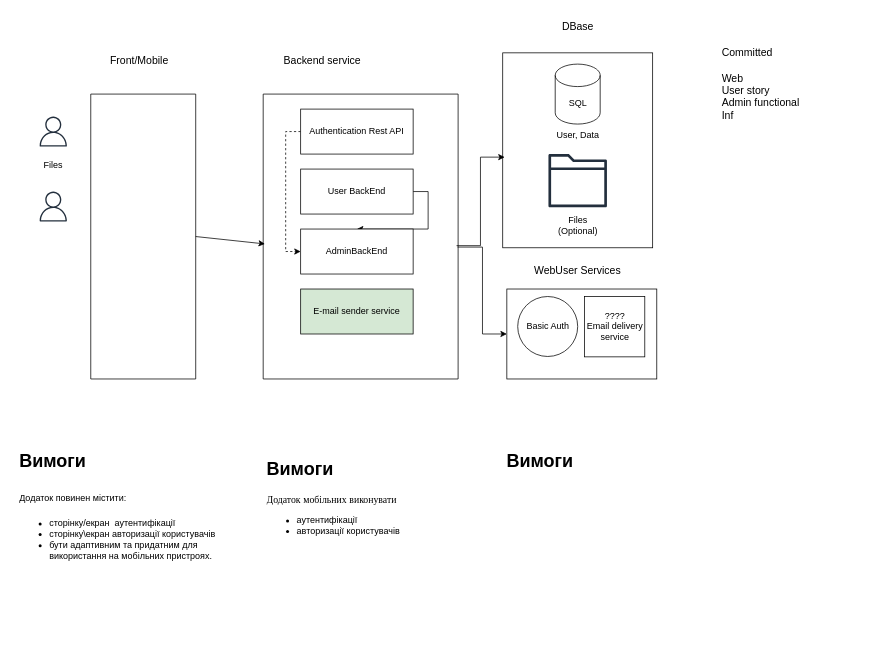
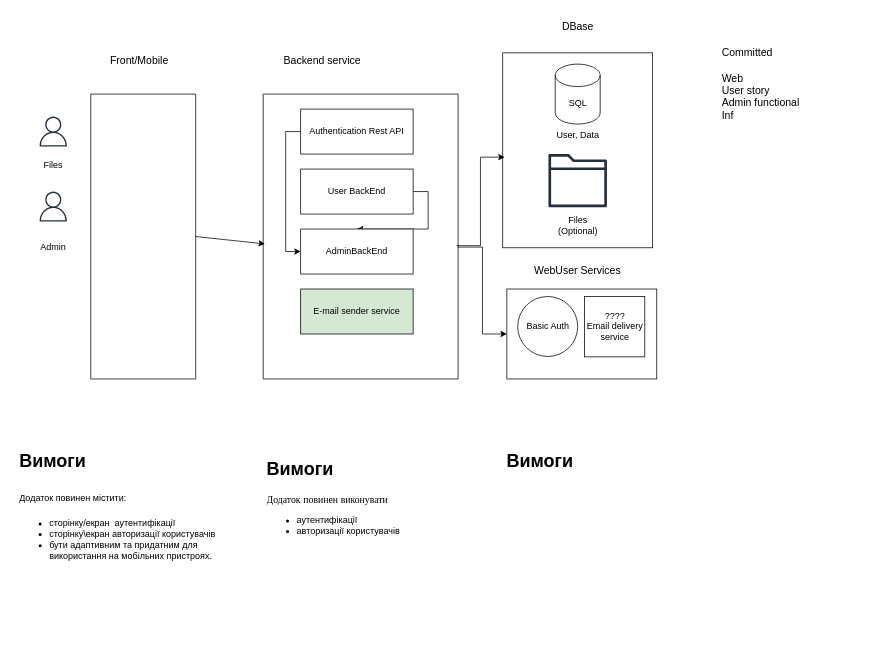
  <mxCell id="0" />
  <mxCell id="1" parent="0" />
  <mxCell id="2" value="&lt;font style=&quot;font-size: 14px;&quot;&gt;Front/Mobile&lt;/font&gt;" style="text;html=1;strokeColor=none;fillColor=none;align=center;verticalAlign=middle;whiteSpace=wrap;rounded=0;" parent="1" vertex="1"><mxGeometry x="130" y="65" width="110" height="30" as="geometry" /></mxCell>
  <mxCell id="3" value="&lt;font style=&quot;font-size: 14px;&quot;&gt;Backend service&lt;/font&gt;" style="text;html=1;strokeColor=none;fillColor=none;align=center;verticalAlign=middle;whiteSpace=wrap;rounded=0;" parent="1" vertex="1"><mxGeometry x="374" y="65" width="110" height="30" as="geometry" /></mxCell>
  <mxCell id="4" value="" style="rounded=0;whiteSpace=wrap;html=1;" parent="1" vertex="1"><mxGeometry x="669.5" y="70" width="200" height="260" as="geometry" /></mxCell>
  <mxCell id="5" value="&lt;font style=&quot;font-size: 14px;&quot;&gt;DBase&lt;/font&gt;" style="text;html=1;strokeColor=none;fillColor=none;align=center;verticalAlign=middle;whiteSpace=wrap;rounded=0;" parent="1" vertex="1"><mxGeometry x="714.5" y="20" width="110" height="30" as="geometry" /></mxCell>
  <mxCell id="6" value="" style="sketch=0;outlineConnect=0;fontColor=#232F3E;gradientColor=none;fillColor=#232F3D;strokeColor=none;dashed=0;verticalLabelPosition=bottom;verticalAlign=top;align=center;html=1;fontSize=12;fontStyle=0;aspect=fixed;pointerEvents=1;shape=mxgraph.aws4.user;" parent="1" vertex="1"><mxGeometry x="50" y="155" width="40" height="40" as="geometry" /></mxCell>
  <mxCell id="7" value="Files" style="text;html=1;strokeColor=none;fillColor=none;align=center;verticalAlign=middle;whiteSpace=wrap;rounded=0;" parent="1" vertex="1"><mxGeometry x="40" y="205" width="60" height="30" as="geometry" /></mxCell>
  <mxCell id="8" value="" style="sketch=0;outlineConnect=0;fontColor=#232F3E;gradientColor=none;fillColor=#232F3D;strokeColor=none;dashed=0;verticalLabelPosition=bottom;verticalAlign=top;align=center;html=1;fontSize=12;fontStyle=0;aspect=fixed;pointerEvents=1;shape=mxgraph.aws4.user;" parent="1" vertex="1"><mxGeometry x="50" y="255" width="40" height="40" as="geometry" /></mxCell>
+ <mxCell id="9" value="Admin" style="text;html=1;strokeColor=none;fillColor=none;align=center;verticalAlign=middle;whiteSpace=wrap;rounded=0;" parent="1" vertex="1"><mxGeometry x="40" y="315" width="60" height="30" as="geometry" /></mxCell>
  <mxCell id="10" value="" style="swimlane;startSize=0;" parent="1" vertex="1"><mxGeometry x="120" y="125" width="140" height="380" as="geometry" /></mxCell>
  <mxCell id="11" value="" style="swimlane;startSize=0;" parent="1" vertex="1"><mxGeometry x="350" y="125" width="260" height="380" as="geometry"><mxRectangle x="309" y="140" width="50" height="40" as="alternateBounds" /></mxGeometry></mxCell>
- <mxCell id="12" style="edgeStyle=orthogonalEdgeStyle;rounded=0;orthogonalLoop=1;jettySize=auto;html=1;exitX=0;exitY=0.5;exitDx=0;exitDy=0;entryX=0;entryY=0.5;entryDx=0;entryDy=0;dashed=1;" parent="11" source="13" target="16" edge="1"><mxGeometry relative="1" as="geometry" /></mxCell>
+ <mxCell id="12" style="edgeStyle=orthogonalEdgeStyle;rounded=0;orthogonalLoop=1;jettySize=auto;html=1;exitX=0;exitY=0.5;exitDx=0;exitDy=0;entryX=0;entryY=0.5;entryDx=0;entryDy=0;" parent="11" source="13" target="16" edge="1"><mxGeometry relative="1" as="geometry" /></mxCell>
  <mxCell id="13" value="Authentication Rest API" style="rounded=0;whiteSpace=wrap;html=1;" parent="11" vertex="1"><mxGeometry x="50" y="20" width="150" height="60" as="geometry" /></mxCell>
  <mxCell id="14" style="edgeStyle=orthogonalEdgeStyle;rounded=0;orthogonalLoop=1;jettySize=auto;html=1;exitX=1;exitY=0.5;exitDx=0;exitDy=0;" parent="11" source="15" target="16" edge="1"><mxGeometry relative="1" as="geometry" /></mxCell>
  <mxCell id="15" value="User BackEnd" style="rounded=0;whiteSpace=wrap;html=1;" parent="11" vertex="1"><mxGeometry x="50" y="100" width="150" height="60" as="geometry" /></mxCell>
  <mxCell id="16" value="AdminBackEnd" style="rounded=0;whiteSpace=wrap;html=1;" parent="11" vertex="1"><mxGeometry x="50" y="180" width="150" height="60" as="geometry" /></mxCell>
  <mxCell id="17" value="E-mail sender service" style="rounded=0;whiteSpace=wrap;html=1;fillColor=#d5e8d4;" parent="11" vertex="1"><mxGeometry x="50" y="260" width="150" height="60" as="geometry" /></mxCell>
  <mxCell id="18" value="" style="endArrow=classic;html=1;rounded=0;exitX=1;exitY=0.5;exitDx=0;exitDy=0;entryX=0.009;entryY=0.526;entryDx=0;entryDy=0;entryPerimeter=0;" parent="1" source="10" target="11" edge="1"><mxGeometry width="50" height="50" relative="1" as="geometry"><mxPoint x="500" y="315" as="sourcePoint" /><mxPoint x="330" y="260" as="targetPoint" /></mxGeometry></mxCell>
  <mxCell id="19" value="SQL" style="shape=cylinder3;whiteSpace=wrap;html=1;boundedLbl=1;backgroundOutline=1;size=15;" parent="1" vertex="1"><mxGeometry x="739.5" y="85" width="60" height="80" as="geometry" /></mxCell>
  <mxCell id="20" value="User, Data" style="text;html=1;strokeColor=none;fillColor=none;align=center;verticalAlign=middle;whiteSpace=wrap;rounded=0;" parent="1" vertex="1"><mxGeometry x="739.5" y="165" width="60" height="30" as="geometry" /></mxCell>
  <mxCell id="21" value="" style="sketch=0;outlineConnect=0;fontColor=#232F3E;gradientColor=none;fillColor=#232F3D;strokeColor=none;dashed=0;verticalLabelPosition=bottom;verticalAlign=top;align=center;html=1;fontSize=12;fontStyle=0;aspect=fixed;pointerEvents=1;shape=mxgraph.aws4.folder;" parent="1" vertex="1"><mxGeometry x="730.5" y="205" width="78" height="71" as="geometry" /></mxCell>
  <mxCell id="22" value="Files (Optional)" style="text;html=1;strokeColor=none;fillColor=none;align=center;verticalAlign=middle;whiteSpace=wrap;rounded=0;" parent="1" vertex="1"><mxGeometry x="739.5" y="285" width="60" height="30" as="geometry" /></mxCell>
  <mxCell id="23" value="&lt;h1&gt;Вимоги&lt;/h1&gt;&lt;h1&gt;&lt;span style=&quot;font-size: 12px; font-weight: normal;&quot;&gt;Додаток повинен містити:&lt;/span&gt;&lt;/h1&gt;&lt;ul&gt;&lt;li&gt;сторінку/екран &amp;nbsp;аутентифікації&amp;nbsp;&lt;br&gt;&lt;/li&gt;&lt;li&gt;сторінку\екран авторизації користувачів&amp;nbsp;&lt;br&gt;&lt;/li&gt;&lt;li&gt;бути адаптивним та придатним для використання на мобільних пристроях.&lt;br&gt;&lt;/li&gt;&lt;/ul&gt;&lt;p&gt;&lt;/p&gt;" style="text;html=1;strokeColor=none;fillColor=none;spacing=5;spacingTop=-20;whiteSpace=wrap;overflow=hidden;rounded=0;" parent="1" vertex="1"><mxGeometry y="595" width="290" height="180" as="geometry" x="20" /></mxCell>
- <mxCell id="24" value="&lt;h1&gt;Вимоги&lt;/h1&gt;&lt;p style=&quot;margin: 0px; font-style: normal; font-variant-caps: normal; font-stretch: normal; font-size: 13px; line-height: normal; font-family: &amp;quot;Helvetica Neue&amp;quot;; font-size-adjust: none; font-kerning: auto; font-variant-alternates: normal; font-variant-ligatures: normal; font-variant-numeric: normal; font-variant-east-asian: normal; font-variant-position: normal; font-feature-settings: normal; font-optical-sizing: auto; font-variation-settings: normal;&quot;&gt;Додаток мобільних виконувати&amp;nbsp;&lt;/p&gt;&lt;p style=&quot;margin: 0px; font-style: normal; font-variant-caps: normal; font-stretch: normal; font-size: 13px; line-height: normal; font-family: &amp;quot;Helvetica Neue&amp;quot;; font-size-adjust: none; font-kerning: auto; font-variant-alternates: normal; font-variant-ligatures: normal; font-variant-numeric: normal; font-variant-east-asian: normal; font-variant-position: normal; font-feature-settings: normal; font-optical-sizing: auto; font-variation-settings: normal;&quot;&gt;&lt;/p&gt;&lt;ul&gt;&lt;li&gt;аутентифікації&lt;br&gt;&lt;/li&gt;&lt;li&gt;авторизації користувачів&amp;nbsp;&lt;br&gt;&lt;/li&gt;&lt;/ul&gt;&lt;p&gt;&lt;/p&gt;" style="text;html=1;strokeColor=none;fillColor=none;spacing=5;spacingTop=-20;whiteSpace=wrap;overflow=hidden;rounded=0;" parent="1" vertex="1"><mxGeometry x="350" y="605" width="210" height="240" as="geometry" /></mxCell>
+ <mxCell id="24" value="&lt;h1&gt;Вимоги&lt;/h1&gt;&lt;p style=&quot;margin: 0px; font-style: normal; font-variant-caps: normal; font-stretch: normal; font-size: 13px; line-height: normal; font-family: &amp;quot;Helvetica Neue&amp;quot;; font-size-adjust: none; font-kerning: auto; font-variant-alternates: normal; font-variant-ligatures: normal; font-variant-numeric: normal; font-variant-east-asian: normal; font-variant-position: normal; font-feature-settings: normal; font-optical-sizing: auto; font-variation-settings: normal;&quot;&gt;Додаток повинен виконувати&amp;nbsp;&lt;/p&gt;&lt;p style=&quot;margin: 0px; font-style: normal; font-variant-caps: normal; font-stretch: normal; font-size: 13px; line-height: normal; font-family: &amp;quot;Helvetica Neue&amp;quot;; font-size-adjust: none; font-kerning: auto; font-variant-alternates: normal; font-variant-ligatures: normal; font-variant-numeric: normal; font-variant-east-asian: normal; font-variant-position: normal; font-feature-settings: normal; font-optical-sizing: auto; font-variation-settings: normal;&quot;&gt;&lt;/p&gt;&lt;ul&gt;&lt;li&gt;аутентифікації&lt;br&gt;&lt;/li&gt;&lt;li&gt;авторизації користувачів&amp;nbsp;&lt;br&gt;&lt;/li&gt;&lt;/ul&gt;&lt;p&gt;&lt;/p&gt;" style="text;html=1;strokeColor=none;fillColor=none;spacing=5;spacingTop=-20;whiteSpace=wrap;overflow=hidden;rounded=0;" parent="1" vertex="1"><mxGeometry x="350" y="605" width="210" height="240" as="geometry" /></mxCell>
  <mxCell id="25" value="&lt;h1&gt;Вимоги&lt;/h1&gt;&lt;p style=&quot;margin: 0px; font-style: normal; font-variant-caps: normal; font-stretch: normal; font-size: 13px; line-height: normal; font-family: &amp;quot;Helvetica Neue&amp;quot;; font-size-adjust: none; font-kerning: auto; font-variant-alternates: normal; font-variant-ligatures: normal; font-variant-numeric: normal; font-variant-east-asian: normal; font-variant-position: normal; font-feature-settings: normal; font-optical-sizing: auto; font-variation-settings: normal;&quot;&gt;&lt;br&gt;&lt;/p&gt;" style="text;html=1;strokeColor=none;fillColor=none;spacing=5;spacingTop=-20;whiteSpace=wrap;overflow=hidden;rounded=0;" parent="1" vertex="1"><mxGeometry x="670" y="595" width="210" height="120" as="geometry" /></mxCell>
  <mxCell id="26" value="" style="rounded=0;whiteSpace=wrap;html=1;" parent="1" vertex="1"><mxGeometry x="675" y="385" width="200" height="120" as="geometry" /></mxCell>
  <mxCell id="27" value="&lt;span style=&quot;font-size: 14px;&quot;&gt;WebUser Services&lt;/span&gt;" style="text;html=1;strokeColor=none;fillColor=none;align=center;verticalAlign=middle;whiteSpace=wrap;rounded=0;" parent="1" vertex="1"><mxGeometry x="692" y="345" width="155" height="30" as="geometry" /></mxCell>
  <mxCell id="28" value="Basic Auth" style="ellipse;whiteSpace=wrap;html=1;aspect=fixed;" parent="1" vertex="1"><mxGeometry x="689.5" y="395" width="80" height="80" as="geometry" /></mxCell>
  <mxCell id="29" value="????&lt;br&gt;Email delivery service" style="whiteSpace=wrap;html=1;aspect=fixed;" parent="1" vertex="1"><mxGeometry x="778.5" y="395" width="80.5" height="80.5" as="geometry" /></mxCell>
  <mxCell id="30" style="edgeStyle=orthogonalEdgeStyle;rounded=0;orthogonalLoop=1;jettySize=auto;html=1;exitX=0.5;exitY=1;exitDx=0;exitDy=0;" parent="1" source="26" target="26" edge="1"><mxGeometry relative="1" as="geometry" /></mxCell>
  <mxCell id="31" style="edgeStyle=orthogonalEdgeStyle;rounded=0;orthogonalLoop=1;jettySize=auto;html=1;exitX=0.992;exitY=0.532;exitDx=0;exitDy=0;entryX=0.013;entryY=0.535;entryDx=0;entryDy=0;exitPerimeter=0;entryPerimeter=0;" parent="1" source="11" target="4" edge="1"><mxGeometry relative="1" as="geometry"><mxPoint x="560" y="265" as="sourcePoint" /><mxPoint x="560" y="425" as="targetPoint" /></mxGeometry></mxCell>
  <mxCell id="32" style="edgeStyle=orthogonalEdgeStyle;rounded=0;orthogonalLoop=1;jettySize=auto;html=1;exitX=0.997;exitY=0.537;exitDx=0;exitDy=0;entryX=0;entryY=0.5;entryDx=0;entryDy=0;exitPerimeter=0;" parent="1" source="11" target="26" edge="1"><mxGeometry relative="1" as="geometry"><mxPoint x="570" y="275" as="sourcePoint" /><mxPoint x="570" y="435" as="targetPoint" /></mxGeometry></mxCell>
  <mxCell id="33" value="&lt;font style=&quot;font-size: 14px;&quot;&gt;Committed&lt;br&gt;&lt;br&gt;Web&lt;br style=&quot;border-color: var(--border-color);&quot;&gt;User story&lt;br&gt;Admin functional&lt;br&gt;Inf&lt;br style=&quot;border-color: var(--border-color);&quot;&gt;&lt;br style=&quot;border-color: var(--border-color);&quot;&gt;&lt;/font&gt;" style="text;html=1;strokeColor=none;fillColor=none;align=left;verticalAlign=top;whiteSpace=wrap;rounded=0;" parent="1" vertex="1"><mxGeometry x="960" y="55" width="180" height="180" as="geometry" /></mxCell>
